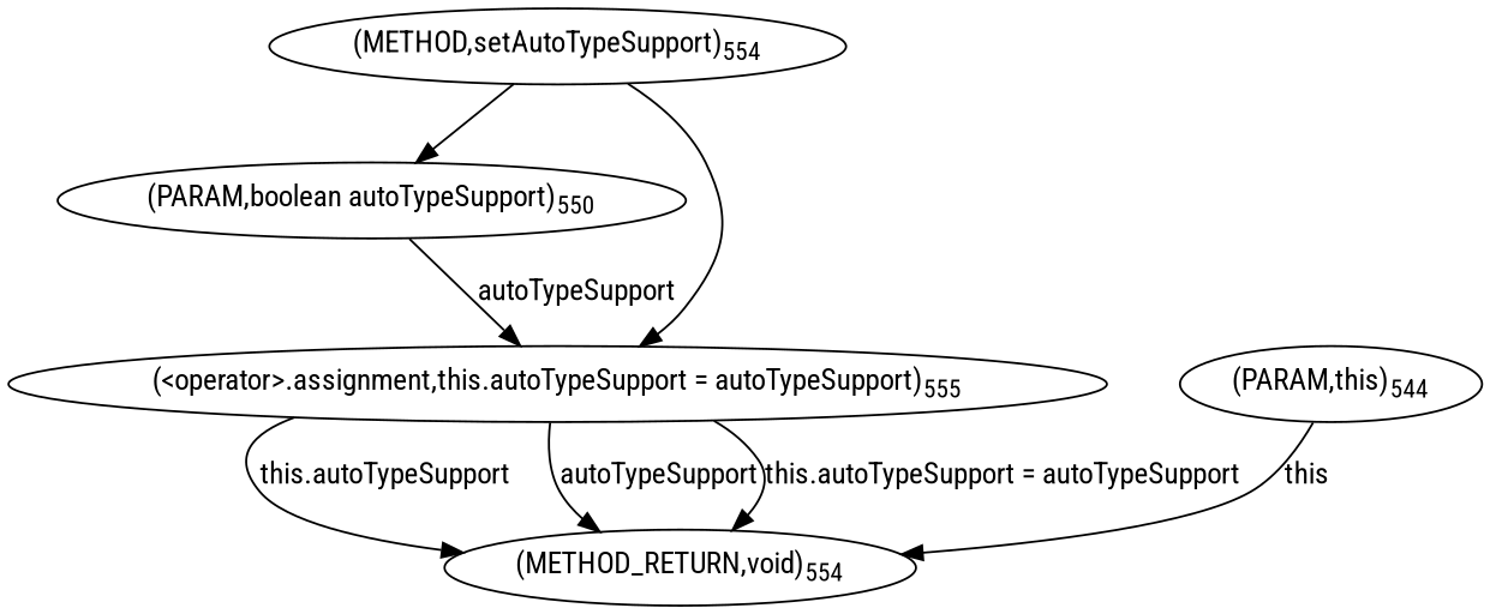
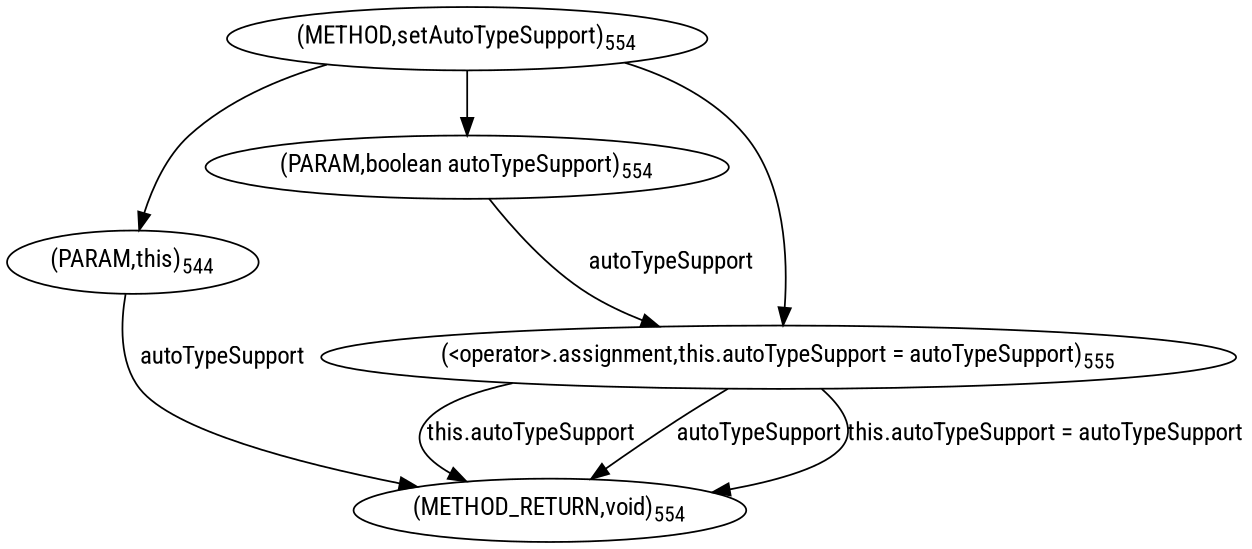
  digraph {
    fontname="Roboto Condensed"
    node [fontname="Roboto Condensed"]
    edge [fontname="Roboto Condensed"]
    n1 [label=<(METHOD,setAutoTypeSupport)<SUB>554</SUB>>]
    n2 [label=<(PARAM,this)<SUB>544</SUB>>]
-   n3 [label=<(PARAM,boolean autoTypeSupport)<SUB>550</SUB>>]
+   n3 [label=<(PARAM,boolean autoTypeSupport)<SUB>554</SUB>>]
    n4 [label=<(&lt;operator&gt;.assignment,this.autoTypeSupport = autoTypeSupport)<SUB>555</SUB>>]
    n5 [label=<(METHOD_RETURN,void)<SUB>554</SUB>>]
+   n1 -> n2
    n1 -> n3
    n1 -> n4
-   n2 -> n5 [label=this]
+   n2 -> n5 [label=autoTypeSupport]
    n3 -> n4 [label=autoTypeSupport]
    n4 -> n5 [label="this.autoTypeSupport"]
    n4 -> n5 [label=autoTypeSupport]
    n4 -> n5 [label="this.autoTypeSupport = autoTypeSupport"]
  }
